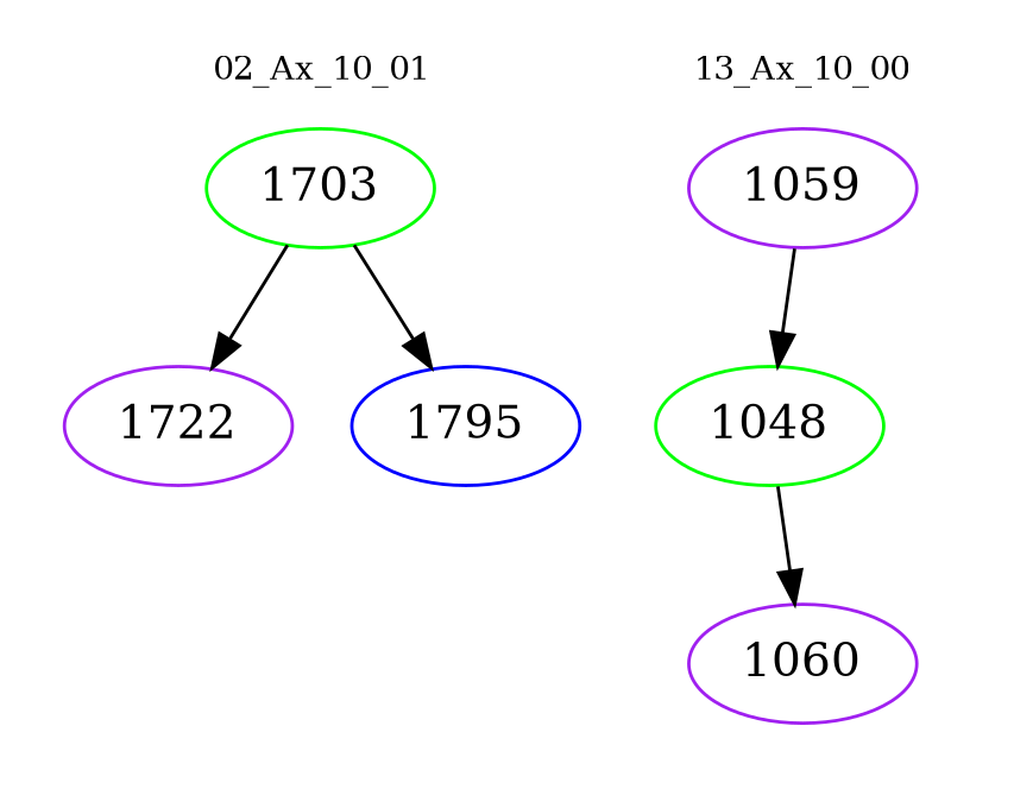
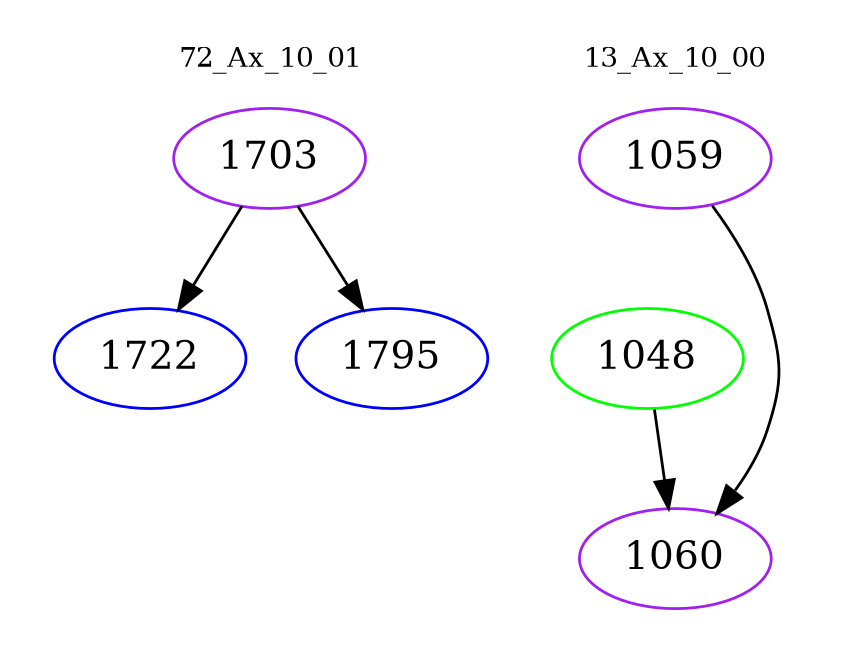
  digraph {
    node [color=blue]
    edge [color=black]
-   n1 [color=purple label=1722]
-   n2 [color=green label=1703]
+   n1 [label=1722]
+   n2 [color=purple label=1703]
    n3 [label=1795]
    n4 [color=purple label=1059]
    n5 [color=green label=1048]
    n6 [color=purple label=1060]
    subgraph cluster_1 {
      color=white
      fontsize=10
-     label="02_Ax_10_01"
+     label="72_Ax_10_01"
      n1
      n2
      n3
    }
    subgraph cluster_2 {
      color=white
      fontsize=10
      label="13_Ax_10_00"
      n4
      n5
      n6
    }
    n2 -> n1
    n2 -> n3
-   n4 -> n5
+   n4 -> n6
    n5 -> n6
  }
